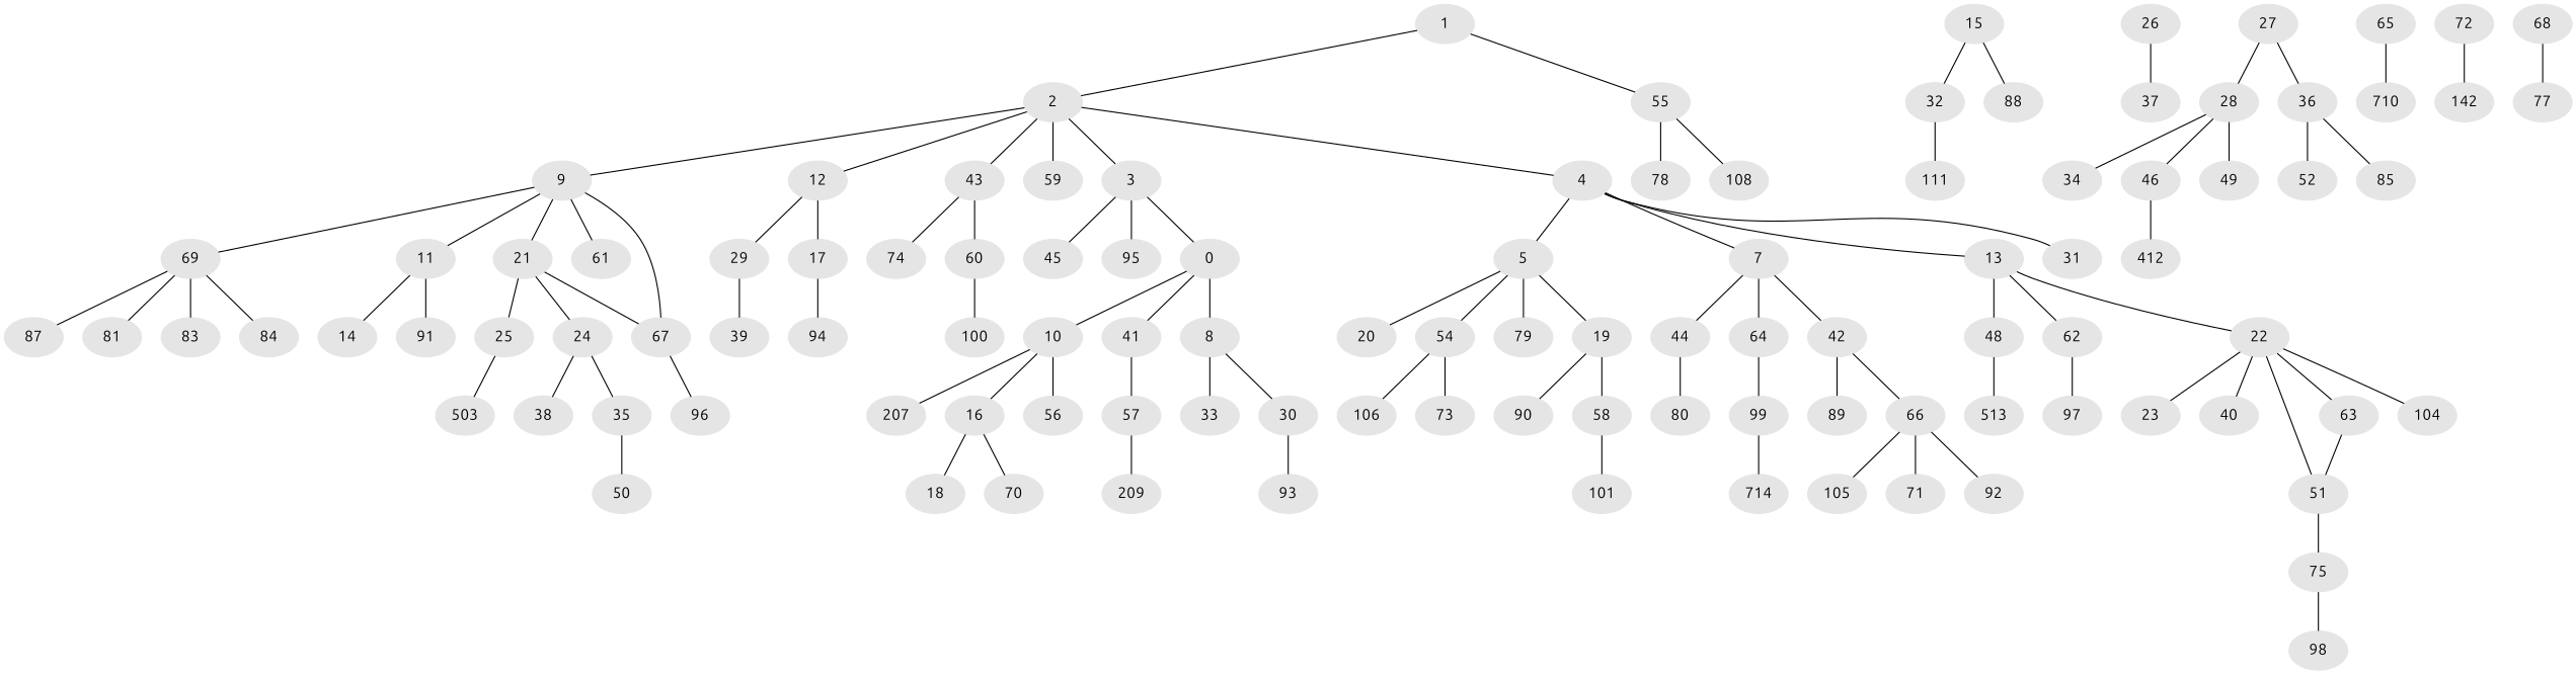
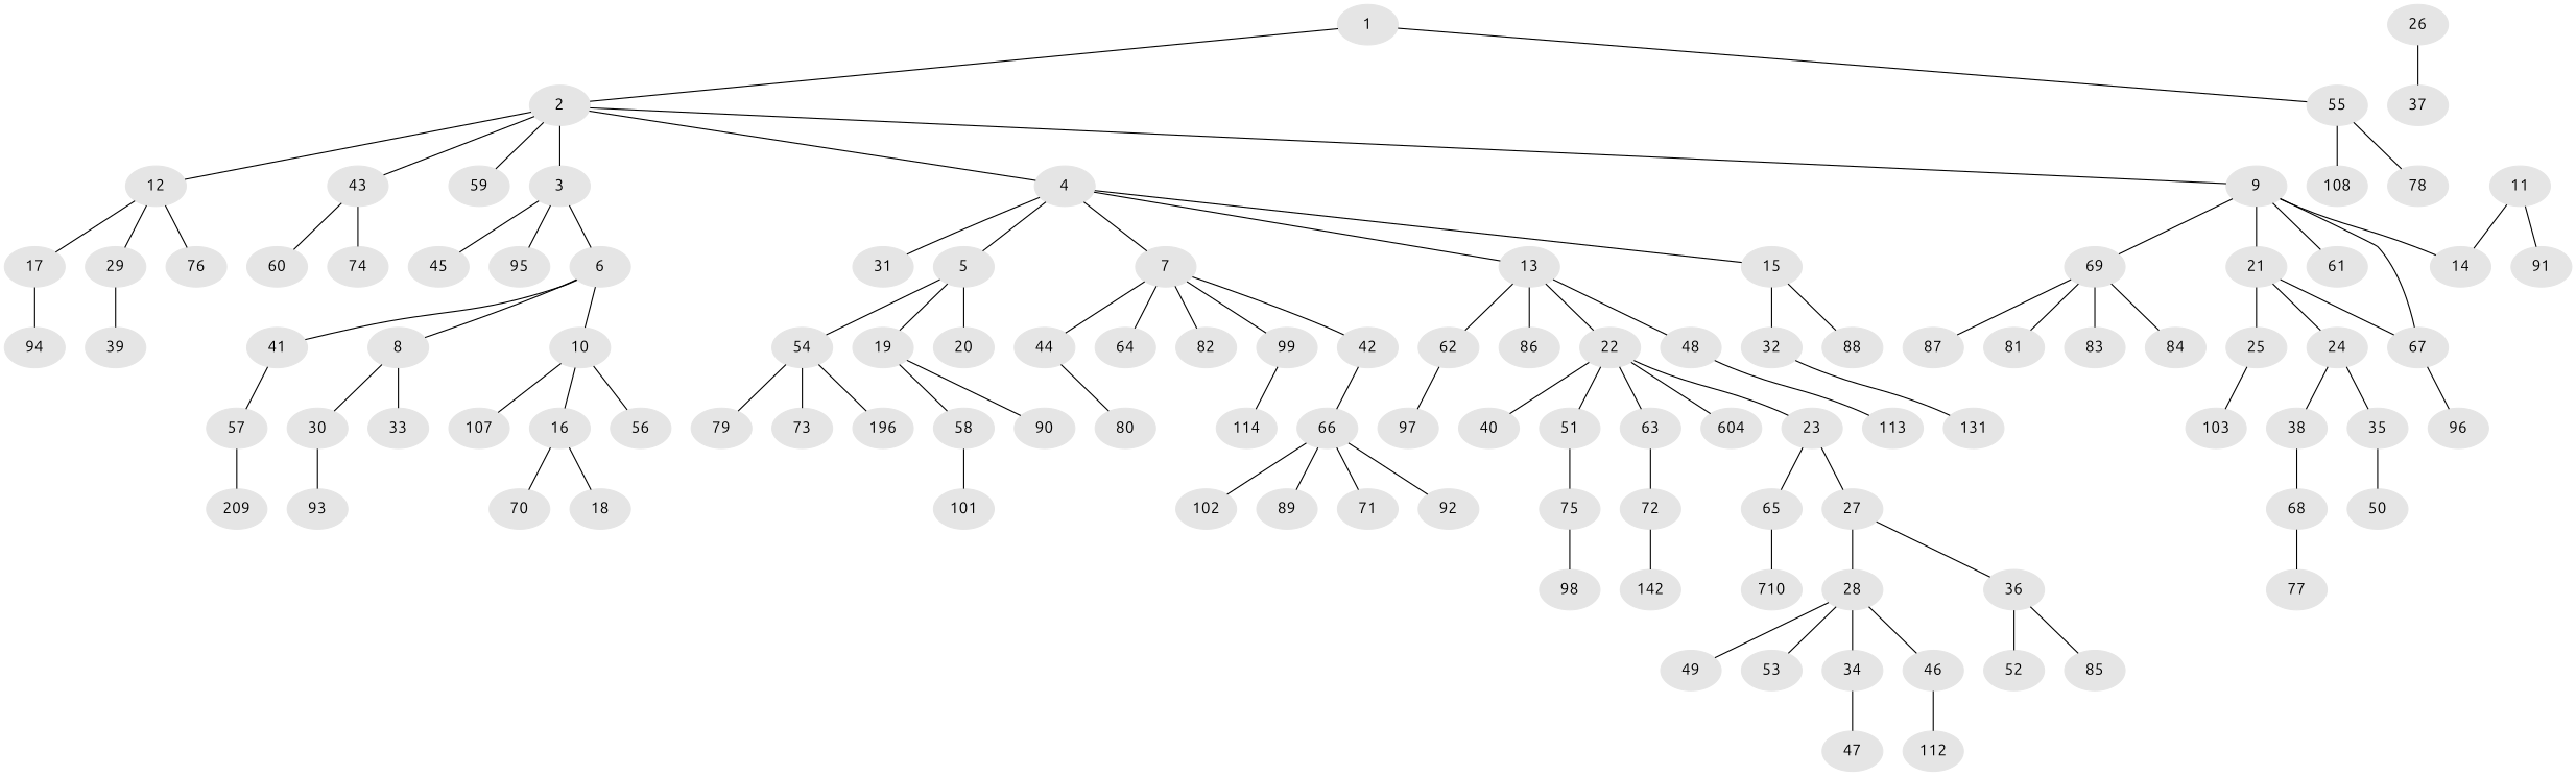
  graph {
    fontname=Ubuntu
    node [color=gray90 fontname=Ubuntu style=filled]
    edge [fontname=Ubuntu]
    1
    2
    55
    3
    4
    9
    12
    43
    59
    78
    108
-   6 [label=0]
+   6
    45
    95
    5
    7
    13
    15
    31
    11
    21
    61
    69
    67
    17
    29
+   76
    60
    74
    8
    10
    41
    19
    20
    54
    79
    42
    44
    64
+   82
    22
    48
    62
+   86
    32
    88
    58
    90
    73
-   106
+   106 [label=196]
    30
    33
    16
    56
-   107 [label=207]
+   107
    57
    66
    89
    80
    99
    93
    14
    91
    24
    25
    26
    37
    81
    83
    84
    87
    18
    70
    94
    39
    23
    40
    51
    63
-   104
-   113 [label=513]
+   104 [label=604]
+   113
    97
-   111
+   111 [label=131]
    101
    35
    38
-   103 [label=503]
+   103
    96
    27
    65
    75
    72
    28
    36
    n95 [label=710]
    50
    68
    34
    46
    49
+   53
    52
    85
-   112 [label=412]
+   47
+   112
    77
    n107 [label=209]
    71
    92
-   105
-   100
+   105 [label=102]
    98
    n113 [label=142]
-   114 [label=714]
+   114
    1 -- 2
    1 -- 55
    2 -- 3
    2 -- 4
    2 -- 9
    2 -- 12
    2 -- 43
    2 -- 59
    55 -- 78
    55 -- 108
    3 -- 6
    3 -- 45
    3 -- 95
    4 -- 5
    4 -- 7
    4 -- 13
+   4 -- 15
    4 -- 31
-   9 -- 11
+   9 -- 14
    9 -- 21
    9 -- 61
    9 -- 69
    9 -- 67
    12 -- 17
    12 -- 29
+   12 -- 76
    43 -- 60
    43 -- 74
    6 -- 8
    6 -- 10
    6 -- 41
    5 -- 19
    5 -- 20
    5 -- 54
-   5 -- 79
+   54 -- 79
    7 -- 42
    7 -- 44
    7 -- 64
+   7 -- 82
    13 -- 22
    13 -- 48
    13 -- 62
+   13 -- 86
    15 -- 32
    15 -- 88
    11 -- 14
    11 -- 91
    21 -- 67
    21 -- 24
    21 -- 25
    69 -- 81
    69 -- 83
    69 -- 84
    69 -- 87
    67 -- 96
    17 -- 94
    29 -- 39
-   60 -- 100
    8 -- 30
    8 -- 33
    10 -- 16
    10 -- 56
    10 -- 107
    41 -- 57
    19 -- 58
    19 -- 90
    54 -- 73
    54 -- 106
    42 -- 66
-   42 -- 89
+   66 -- 89
    44 -- 80
-   64 -- 99
+   7 -- 99
    22 -- 23
    22 -- 40
    22 -- 51
    22 -- 63
    22 -- 104
    48 -- 113
    62 -- 97
    32 -- 111
    58 -- 101
    30 -- 93
    16 -- 18
    16 -- 70
    57 -- n107
    66 -- 71
    66 -- 92
    66 -- 105
    99 -- 114
    24 -- 35
    24 -- 38
    25 -- 103
    26 -- 37
+   23 -- 27
+   23 -- 65
    51 -- 75
-   63 -- 51
+   63 -- 72
    35 -- 50
+   38 -- 68
    27 -- 28
    27 -- 36
    65 -- n95
    75 -- 98
    72 -- n113
    28 -- 34
    28 -- 46
    28 -- 49
+   28 -- 53
    36 -- 52
    36 -- 85
    68 -- 77
+   34 -- 47
    46 -- 112
  }
